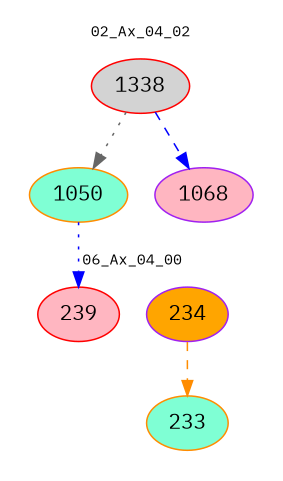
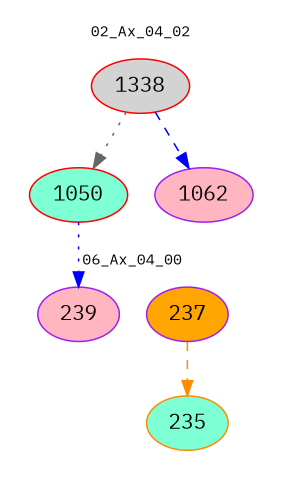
  digraph {
    fontname="IBM Plex Mono"
    node [color=purple fillcolor=lightpink fontname="IBM Plex Mono" style=filled]
    edge [color=blue fontname="IBM Plex Mono" style=dashed]
-   n1 [fillcolor=orange label=234]
-   n2 [color=red label=239]
-   n3 [color=darkorange fillcolor=aquamarine label=233]
+   n1 [fillcolor=orange label=237]
+   n2 [label=239]
+   n3 [color=darkorange fillcolor=aquamarine label=235]
    n4 [color=red fillcolor=lightgrey label=1338]
-   n5 [color=darkorange fillcolor=aquamarine label=1050]
-   n6 [label=1068]
+   n5 [color=red fillcolor=aquamarine label=1050]
+   n6 [label=1062]
    subgraph cluster_1 {
      color=white
      fontsize=10
      label="06_Ax_04_00"
      n1
      n2
      n3
    }
    subgraph cluster_2 {
      color=white
      fontsize=10
      label="02_Ax_04_02"
      n4
      n5
      n6
    }
    n1 -> n3 [color=darkorange]
    n4 -> n5 [color=gray40 style=dotted]
    n4 -> n6
    n5 -> n2 [style=dotted]
  }
